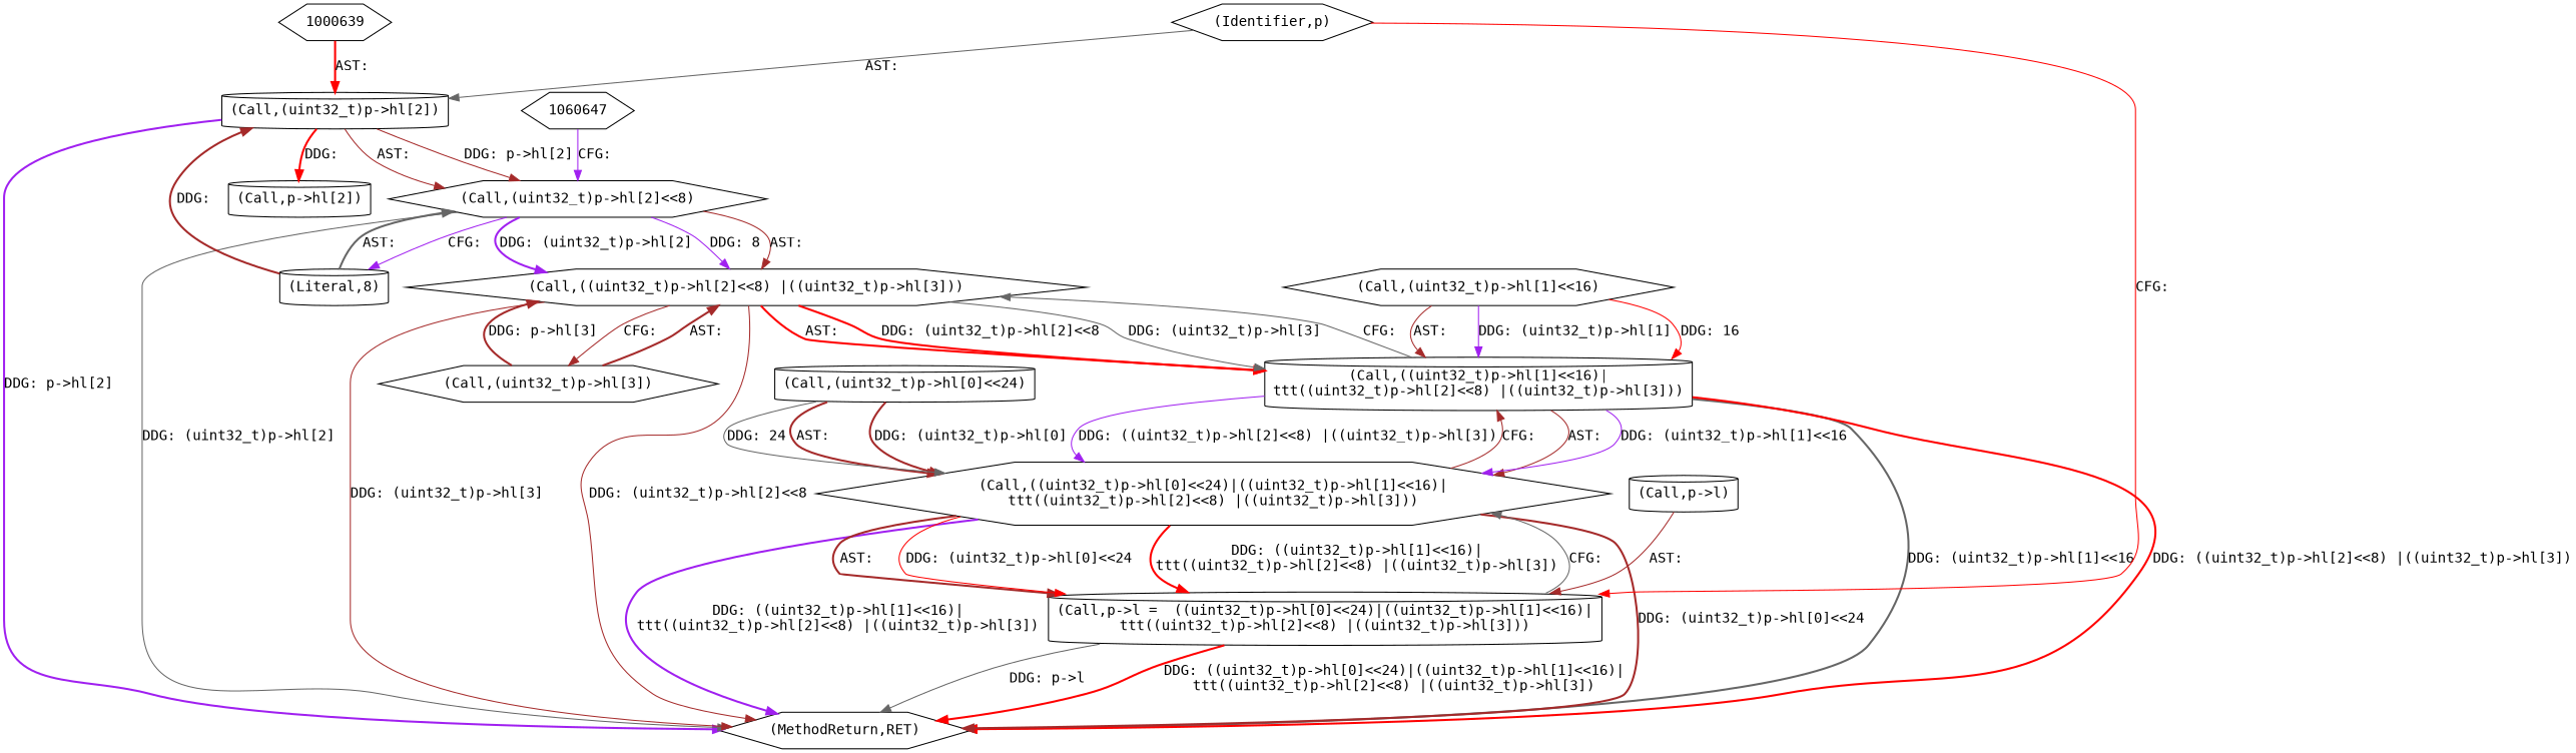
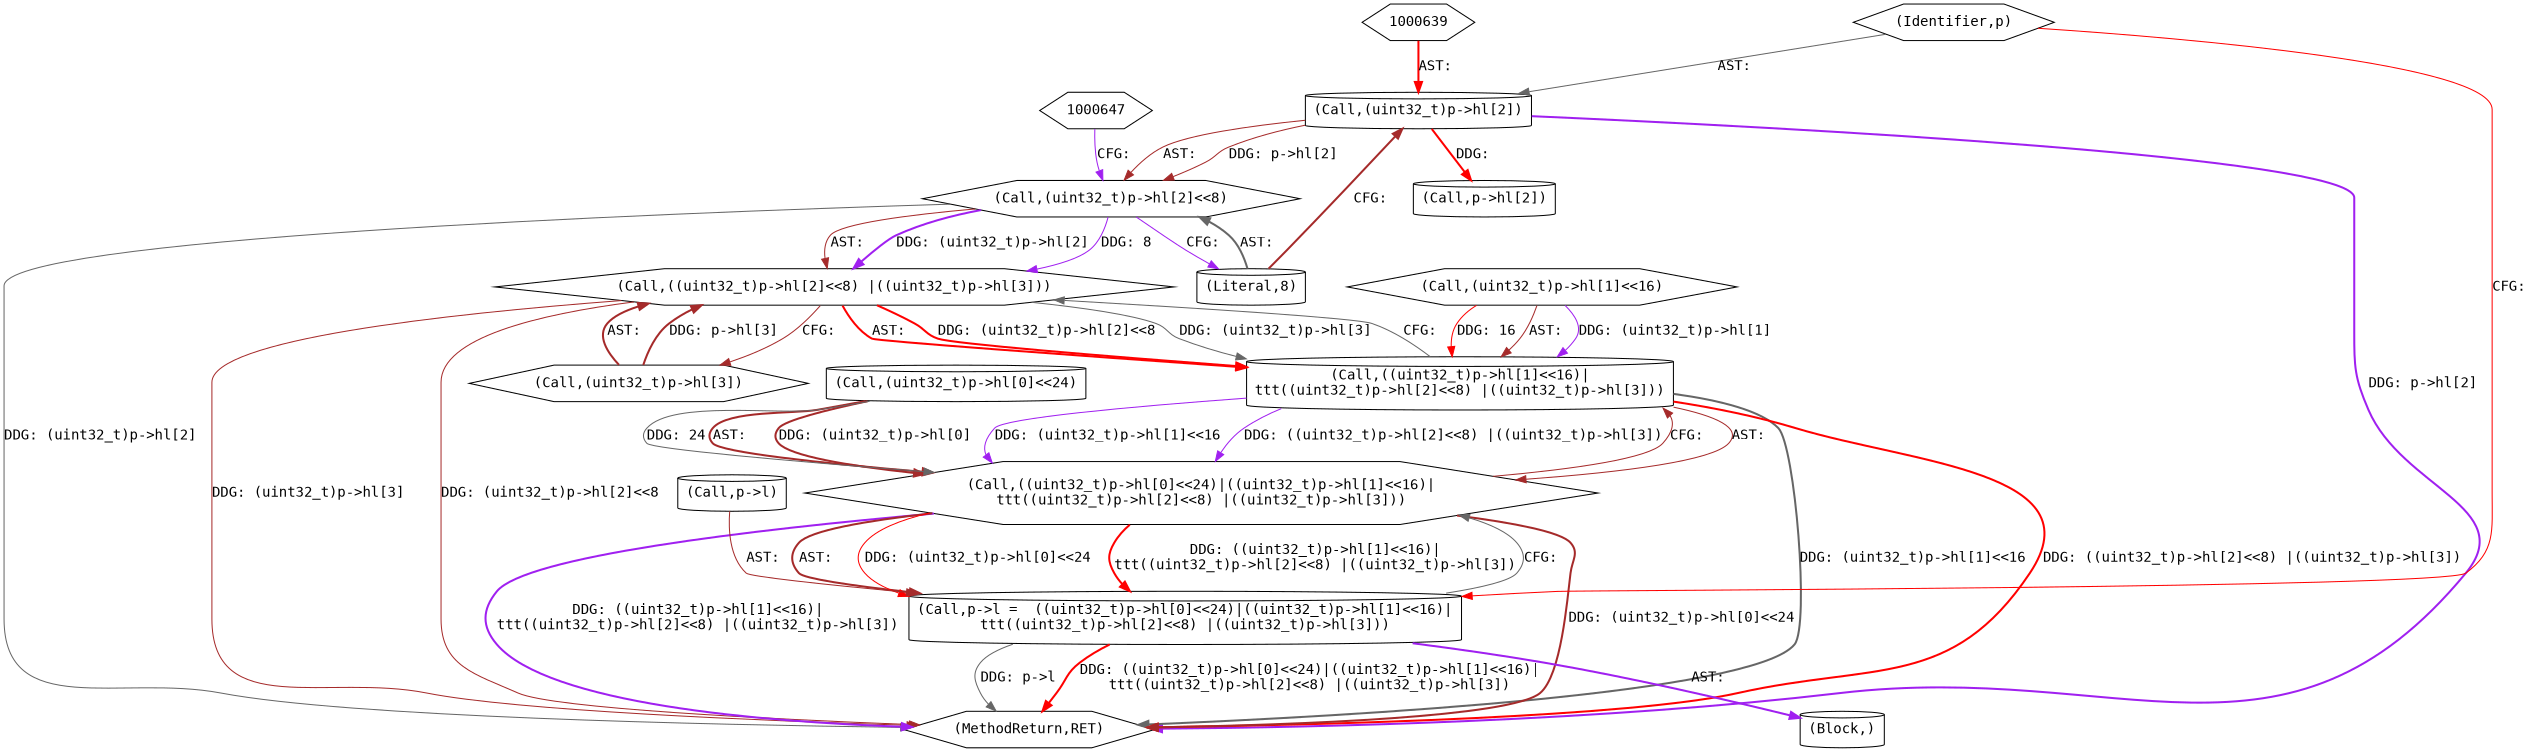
  digraph {
    fontname="DejaVu Sans Mono"
    node [fontname="DejaVu Sans Mono" shape=hexagon]
    edge [color=brown fontname="DejaVu Sans Mono" style=solid]
    n1 [label="(Call,(uint32_t)p->hl[2])" shape=cylinder]
    n2 [label="(Call,(uint32_t)p->hl[2]<<8)"]
    n3 [label="(MethodReturn,RET)"]
    n4 [label="(Call,p->hl[2])" shape=cylinder]
    n5 [label="(Call,((uint32_t)p->hl[2]<<8) |((uint32_t)p->hl[3]))"]
    n6 [label="(Literal,8)" shape=cylinder]
    n7 [label="(Call,((uint32_t)p->hl[1]<<16)|\n\t\t\t((uint32_t)p->hl[2]<<8) |((uint32_t)p->hl[3]))" shape=cylinder]
    n8 [label="(Call,(uint32_t)p->hl[3])"]
    n9 [label="(Call,((uint32_t)p->hl[0]<<24)|((uint32_t)p->hl[1]<<16)|\n\t\t\t((uint32_t)p->hl[2]<<8) |((uint32_t)p->hl[3]))"]
    n10 [label="(Call,p->l =  ((uint32_t)p->hl[0]<<24)|((uint32_t)p->hl[1]<<16)|\n\t\t\t((uint32_t)p->hl[2]<<8) |((uint32_t)p->hl[3]))" shape=cylinder]
+   n11 [label="(Block,)" shape=cylinder]
    n12 [label="(Call,(uint32_t)p->hl[1]<<16)"]
    n13 [label="(Call,p->l)" shape=cylinder]
    n14 [label="(Call,(uint32_t)p->hl[0]<<24)" shape=cylinder]
    n15 [label="(Identifier,p)"]
    1000639
-   1000647 [label=1060647]
+   1000647
    n1 -> n2 [label="AST: "]
    n1 -> n2 [label="DDG: p->hl[2]"]
    n1 -> n3 [color=purple label="DDG: p->hl[2]" style=bold]
    n1 -> n4 [color=red label="DDG: " style=bold]
    n2 -> n3 [color=gray40 label="DDG: (uint32_t)p->hl[2]"]
    n2 -> n5 [label="AST: "]
    n2 -> n5 [color=purple label="DDG: (uint32_t)p->hl[2]" style=bold]
    n2 -> n5 [color=purple label="DDG: 8"]
    n2 -> n6 [color=purple label="CFG: "]
    n5 -> n3 [label="DDG: (uint32_t)p->hl[3]"]
    n5 -> n3 [label="DDG: (uint32_t)p->hl[2]<<8"]
    n5 -> n7 [color=red label="AST: " style=bold]
    n5 -> n7 [color=red label="DDG: (uint32_t)p->hl[2]<<8" style=bold]
    n5 -> n7 [color=gray40 label="DDG: (uint32_t)p->hl[3]"]
    n5 -> n8 [label="CFG: "]
-   n6 -> n1 [label="DDG: " style=bold]
+   n6 -> n1 [label="CFG: " style=bold]
    n6 -> n2 [color=gray40 label="AST: " style=bold]
    n7 -> n3 [color=gray40 label="DDG: (uint32_t)p->hl[1]<<16" style=bold]
    n7 -> n3 [color=red label="DDG: ((uint32_t)p->hl[2]<<8) |((uint32_t)p->hl[3])" style=bold]
    n7 -> n5 [color=gray40 label="CFG: "]
    n7 -> n9 [label="AST: "]
    n7 -> n9 [color=purple label="DDG: (uint32_t)p->hl[1]<<16"]
    n7 -> n9 [color=purple label="DDG: ((uint32_t)p->hl[2]<<8) |((uint32_t)p->hl[3])"]
    n8 -> n5 [label="AST: " style=bold]
    n8 -> n5 [label="DDG: p->hl[3]" style=bold]
    n9 -> n3 [color=purple label="DDG: ((uint32_t)p->hl[1]<<16)|\n\t\t\t((uint32_t)p->hl[2]<<8) |((uint32_t)p->hl[3])" style=bold]
    n9 -> n3 [label="DDG: (uint32_t)p->hl[0]<<24" style=bold]
    n9 -> n7 [label="CFG: "]
    n9 -> n10 [label="AST: " style=bold]
    n9 -> n10 [color=red label="DDG: (uint32_t)p->hl[0]<<24"]
    n9 -> n10 [color=red label="DDG: ((uint32_t)p->hl[1]<<16)|\n\t\t\t((uint32_t)p->hl[2]<<8) |((uint32_t)p->hl[3])" style=bold]
    n10 -> n3 [color=gray40 label="DDG: p->l"]
    n10 -> n3 [color=red label="DDG: ((uint32_t)p->hl[0]<<24)|((uint32_t)p->hl[1]<<16)|\n\t\t\t((uint32_t)p->hl[2]<<8) |((uint32_t)p->hl[3])" style=bold]
    n10 -> n9 [color=gray40 label="CFG: "]
+   n10 -> n11 [color=purple label="AST: " style=bold]
    n12 -> n7 [label="AST: "]
    n12 -> n7 [color=purple label="DDG: (uint32_t)p->hl[1]"]
    n12 -> n7 [color=red label="DDG: 16"]
    n13 -> n10 [label="AST: "]
    n14 -> n9 [label="AST: " style=bold]
    n14 -> n9 [label="DDG: (uint32_t)p->hl[0]" style=bold]
    n14 -> n9 [color=gray40 label="DDG: 24"]
    n15 -> n1 [color=gray40 label="AST: "]
    n15 -> n10 [color=red label="CFG: "]
    1000639 -> n1 [color=red label="AST: " style=bold]
    1000647 -> n2 [color=purple label="CFG: "]
  }
